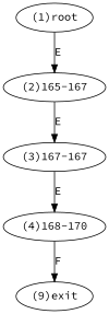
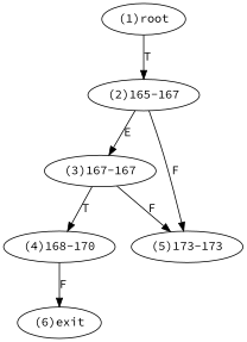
  digraph {
    fontname="Source Code Pro"
    node [fontname="Source Code Pro"]
    edge [fontname="Source Code Pro"]
    n1 [label="(1)root"]
    n2 [label="(2)165-167"]
    n3 [label="(3)167-167"]
+   n4 [label="(5)173-173"]
    n5 [label="(4)168-170"]
-   n6 [label="(9)exit"]
-   n1 -> n2 [label=E]
+   n6 [label="(6)exit"]
+   n1 -> n2 [label=T]
    n2 -> n3 [label=E]
-   n3 -> n5 [label=E]
+   n2 -> n4 [label=F]
+   n3 -> n4 [label=F]
+   n3 -> n5 [label=T]
    n5 -> n6 [label=F]
  }
